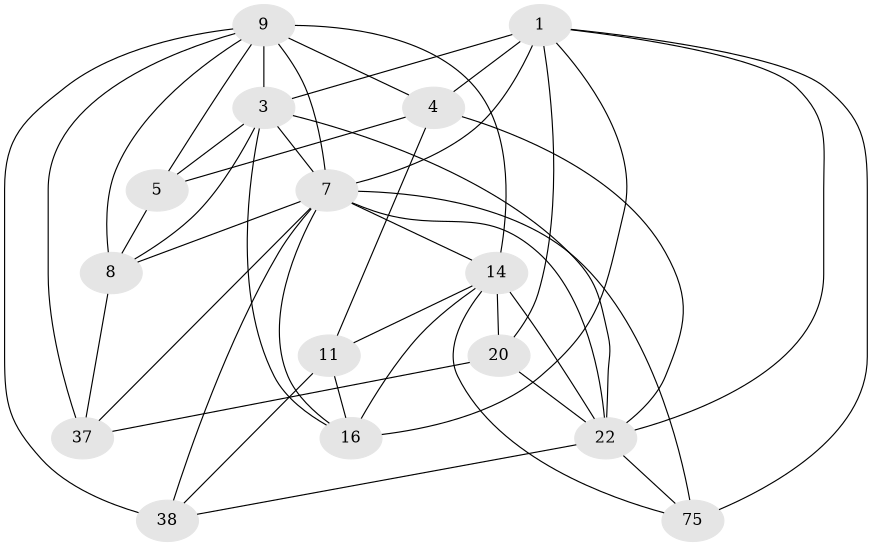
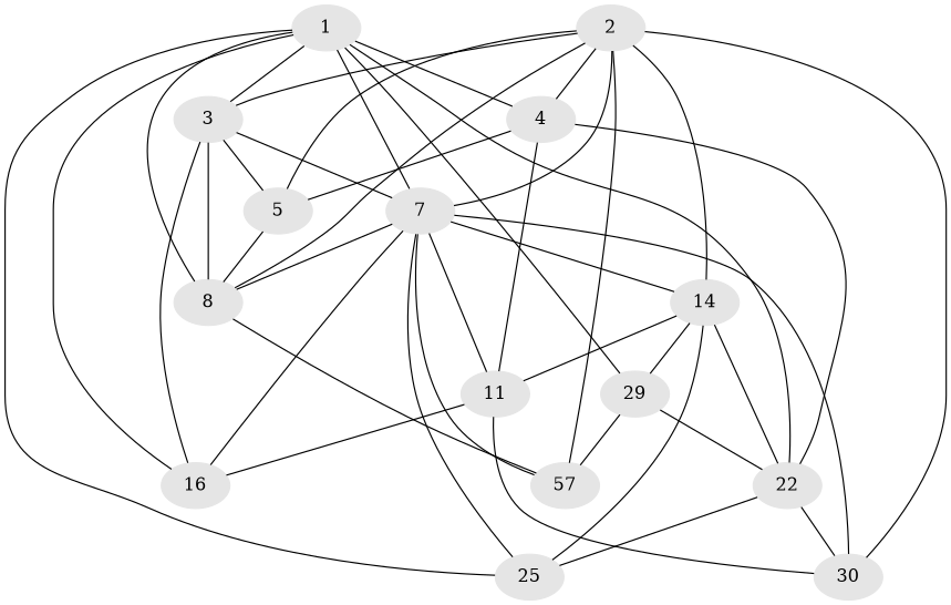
  graph {
    fontname="DejaVu Serif"
    node [color=gray90 fontname="DejaVu Serif" style=filled]
    edge [fontname="DejaVu Serif"]
    1 [super="+30+15+28"]
    3 [super="+19+49"]
    4 [super="+18+26+45"]
    7 [super="+24+17+39+47"]
    8 [super="+11+42"]
    16 [super="+32"]
-   20 [super="+48"]
-   25 [super="+35" label=75]
+   20 [super="+48" label=29]
+   25 [super="+35"]
    22 [super="+50+23"]
    5
    n11 [label=11 super="+21+36"]
    n12 [label=14 super="+31+14"]
-   37 [super="+43+44"]
-   38
-   2 [super="+9+6+33+13" label=9]
+   37 [super="+43+44" label=57]
+   38 [label=30]
+   2 [super="+9+6+33+13"]
    1 -- 3
    1 -- 4 [weight=2]
    1 -- 7 [weight=2]
+   1 -- 8 [weight=2]
    1 -- 16
    1 -- 20
    1 -- 25
    1 -- 22
    3 -- 7
    3 -- 8 [weight=2]
    3 -- 16
-   3 -- 22 [weight=2]
    3 -- 5
    4 -- 22
    4 -- 5
    4 -- n11 [weight=3]
    7 -- 8
    7 -- 16
    7 -- 25 [weight=2]
-   7 -- 22 [weight=4]
+   7 -- n11 [weight=4]
    7 -- n12
    7 -- 37 [weight=2]
    7 -- 38
    8 -- 37
    20 -- 22
    20 -- 37 [weight=2]
    22 -- 25
    22 -- 38
    5 -- 8
    n11 -- 16
    n11 -- 38
-   n12 -- 16 [weight=2]
    n12 -- 20 [weight=2]
    n12 -- 25 [weight=2]
    n12 -- 22
    n12 -- n11
    2 -- 3
    2 -- 4
    2 -- 7 [weight=3]
    2 -- 8
    2 -- 5
    2 -- n12
    2 -- 37 [weight=2]
    2 -- 38
  }
